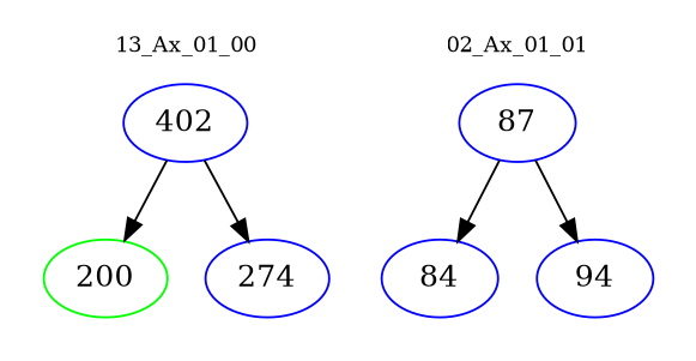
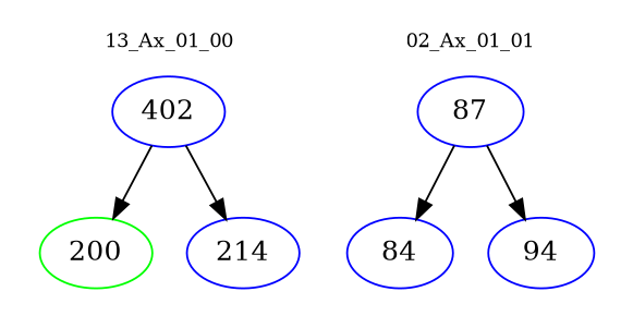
  digraph {
    node [color=blue]
    edge [color=black]
    n1 [label=402]
    n2 [color=green label=200]
-   n3 [label=274]
+   n3 [label=214]
    n4 [label=87]
    n5 [label=84]
    n6 [label=94]
    subgraph cluster_1 {
      color=white
      fontsize=10
      label="13_Ax_01_00"
      n1
      n2
      n3
    }
    subgraph cluster_2 {
      color=white
      fontsize=10
      label="02_Ax_01_01"
      n4
      n5
      n6
    }
    n1 -> n2
    n1 -> n3
    n4 -> n5
    n4 -> n6
  }
